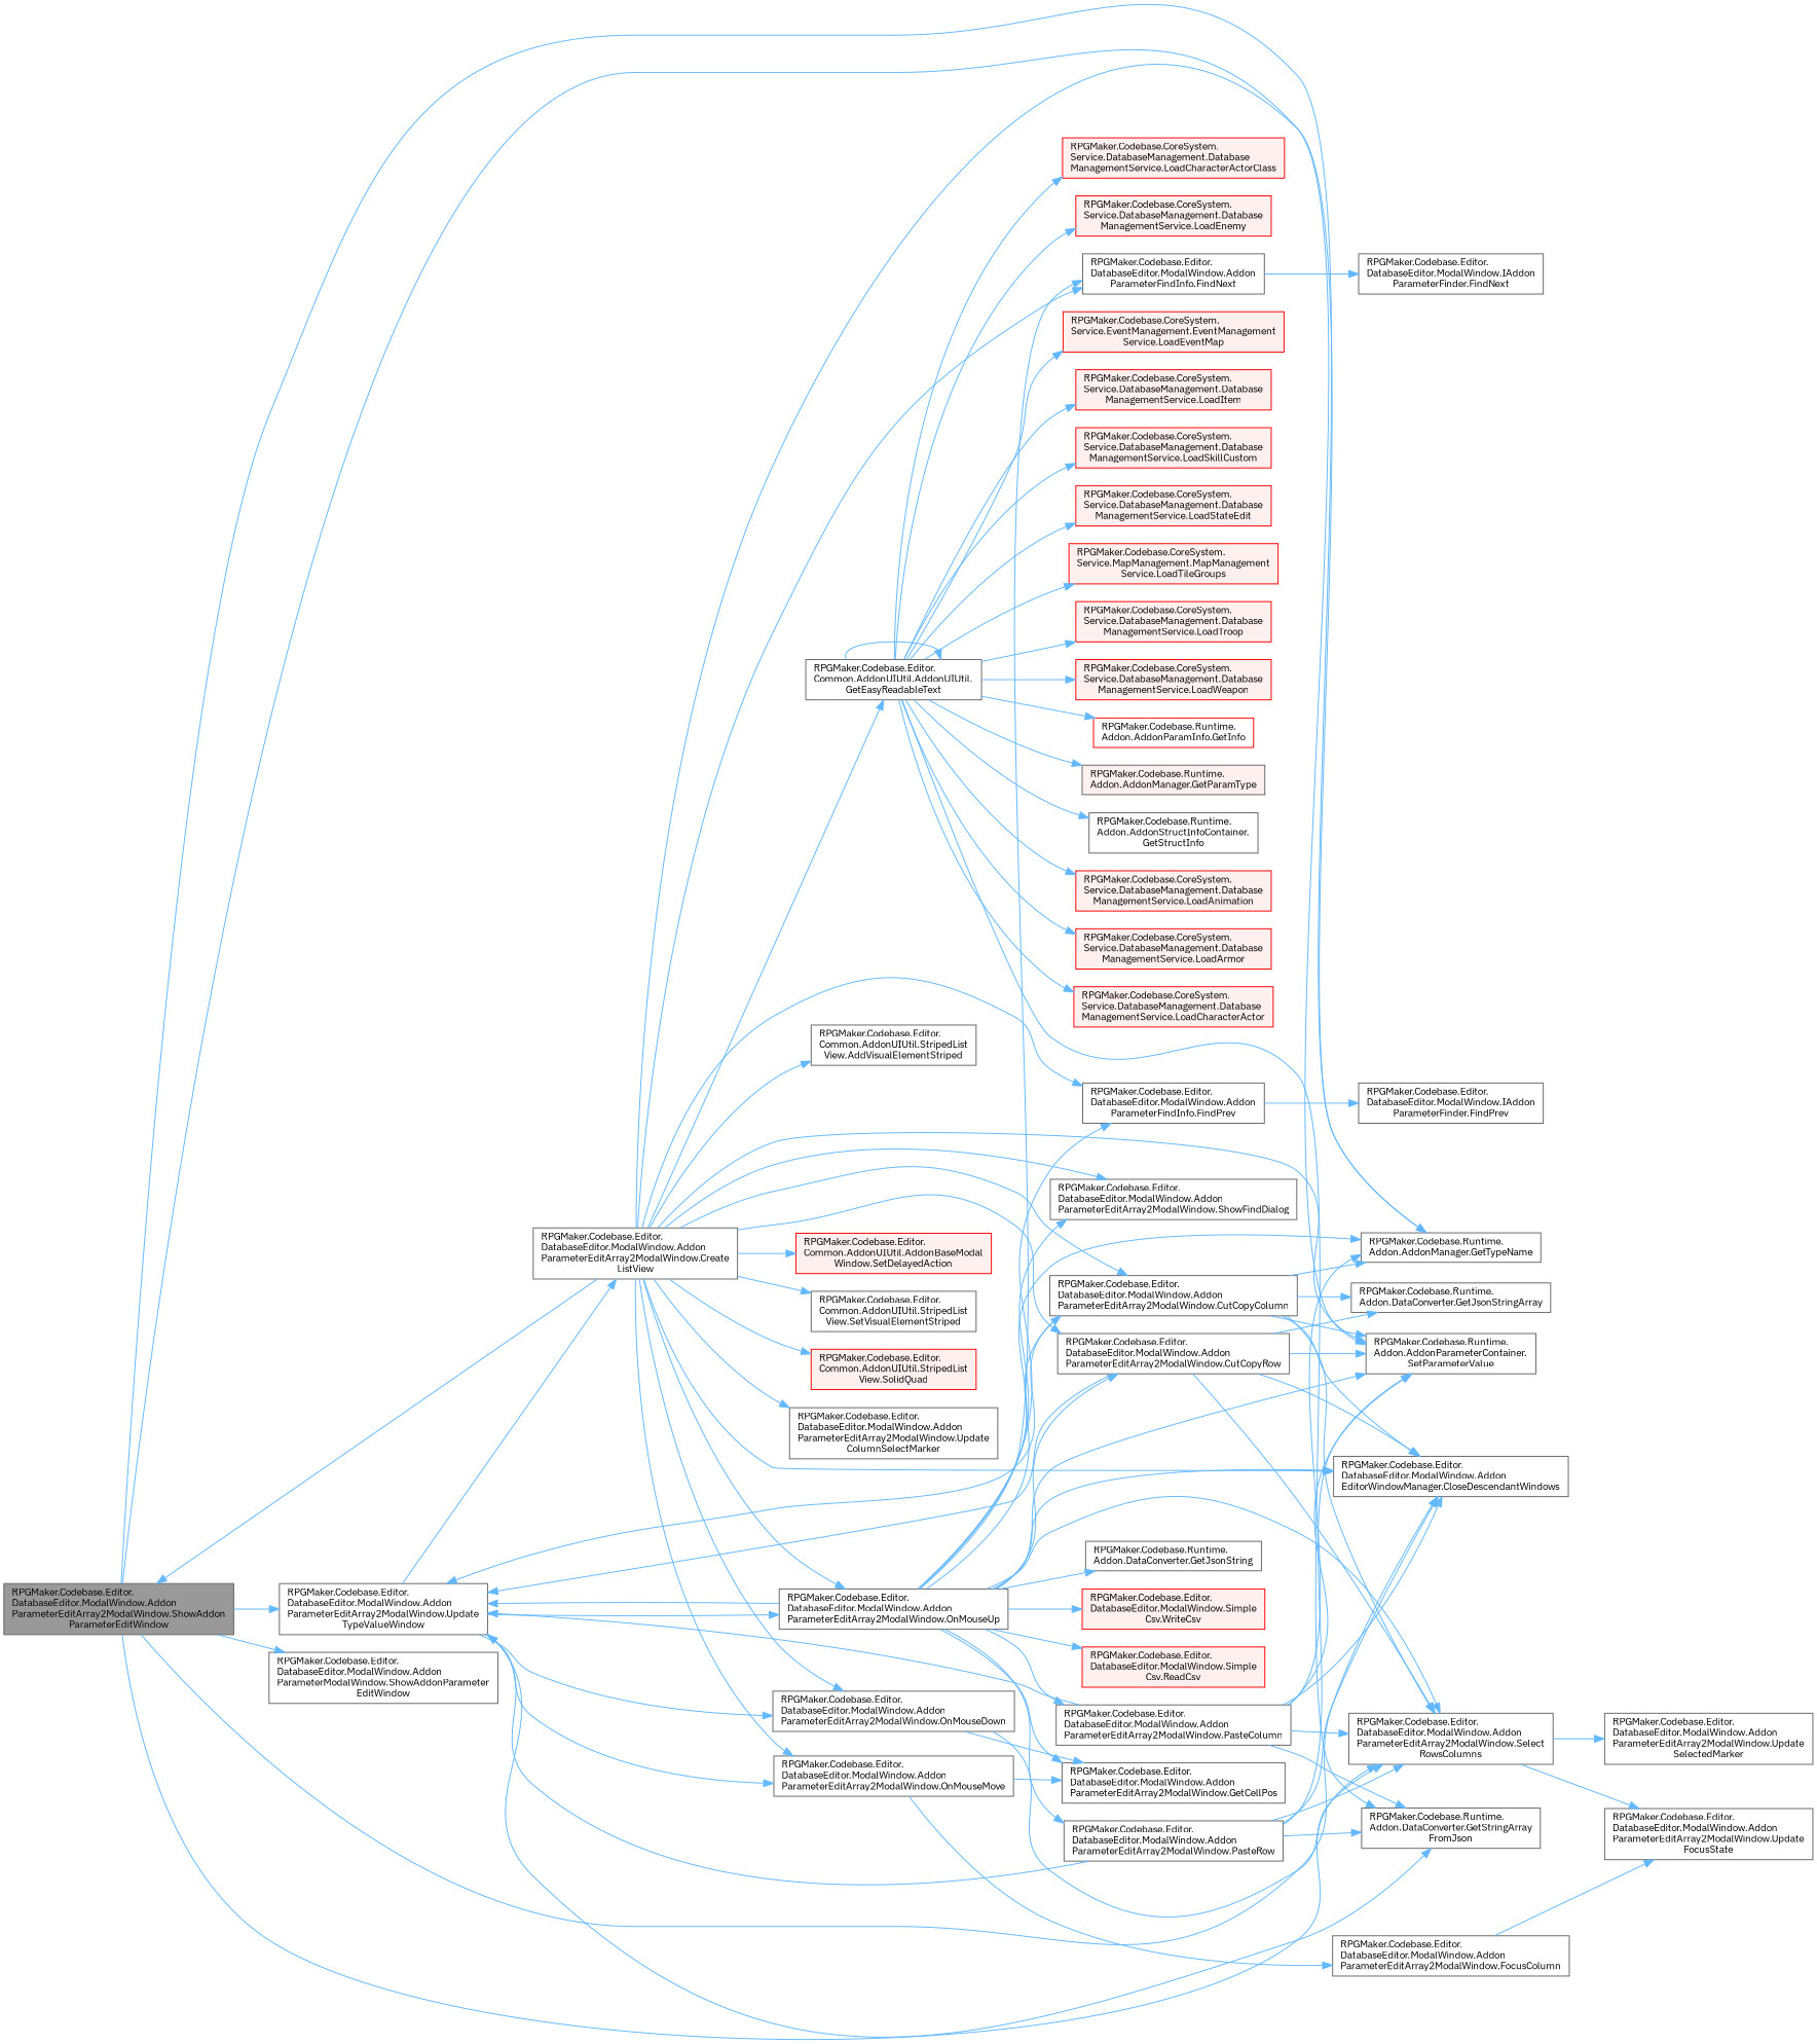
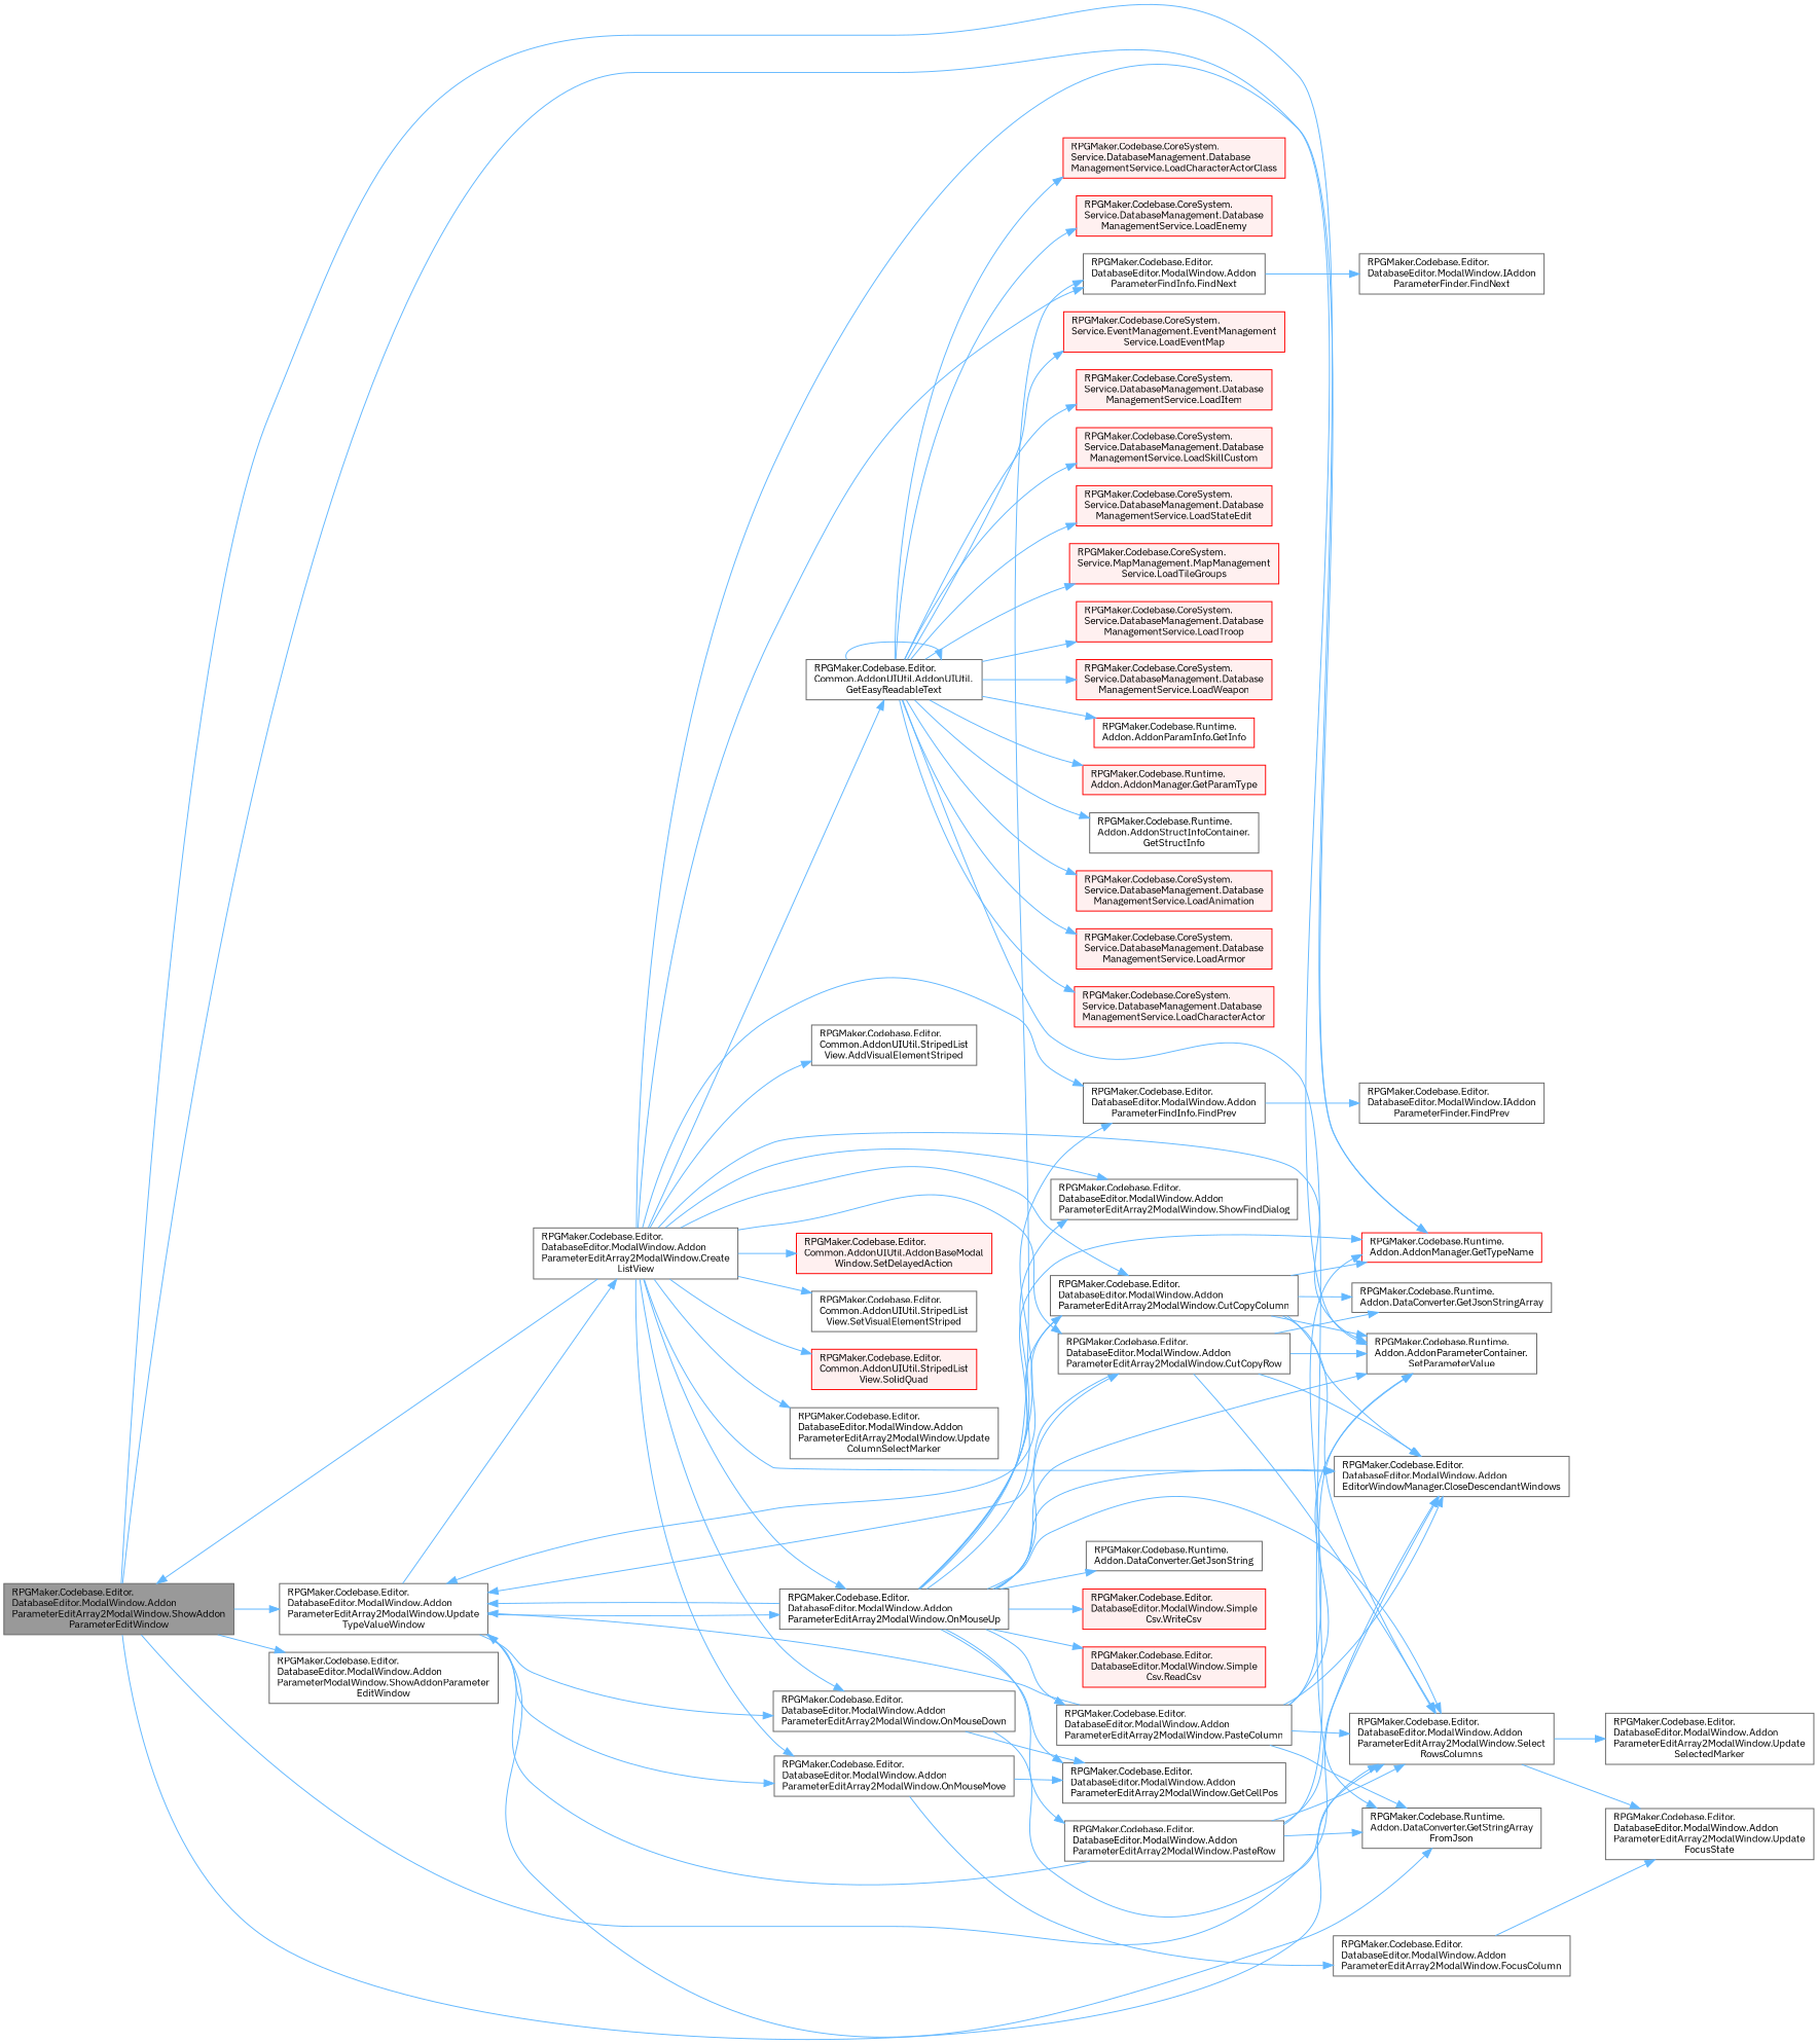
  digraph {
    fontname="IBM Plex Sans"
    rankdir=LR
    node [color=grey40 fillcolor=white fontname="IBM Plex Sans" fontsize=10 shape=box style=filled]
    edge [color=steelblue1 fontname="IBM Plex Sans" fontsize=10 labelfontname=Helvetica labelfontsize=10 style=solid]
    n1 [color=gray40 fillcolor=grey60 fontcolor=black height=0.2 label="RPGMaker.Codebase.Editor.\lDatabaseEditor.ModalWindow.Addon\lParameterEditArray2ModalWindow.ShowAddon\lParameterEditWindow" width=0.4]
    n2 [height=0.2 label="RPGMaker.Codebase.Editor.\lDatabaseEditor.ModalWindow.Addon\lEditorWindowManager.CloseDescendantWindows" width=0.4]
-   n3 [height=0.2 label="RPGMaker.Codebase.Runtime.\lAddon.AddonManager.GetTypeName" width=0.4]
+   n3 [color=red height=0.2 label="RPGMaker.Codebase.Runtime.\lAddon.AddonManager.GetTypeName" width=0.4]
    n4 [height=0.2 label="RPGMaker.Codebase.Editor.\lDatabaseEditor.ModalWindow.Addon\lParameterEditArray2ModalWindow.Select\lRowsColumns" width=0.4]
    n5 [height=0.2 label="RPGMaker.Codebase.Runtime.\lAddon.AddonParameterContainer.\lSetParameterValue" width=0.4]
    n6 [height=0.2 label="RPGMaker.Codebase.Editor.\lDatabaseEditor.ModalWindow.Addon\lParameterModalWindow.ShowAddonParameter\lEditWindow" width=0.4]
    n7 [height=0.2 label="RPGMaker.Codebase.Editor.\lDatabaseEditor.ModalWindow.Addon\lParameterEditArray2ModalWindow.Update\lTypeValueWindow" width=0.4]
    n8 [height=0.2 label="RPGMaker.Codebase.Editor.\lDatabaseEditor.ModalWindow.Addon\lParameterEditArray2ModalWindow.Update\lFocusState" width=0.4]
    n9 [height=0.2 label="RPGMaker.Codebase.Editor.\lDatabaseEditor.ModalWindow.Addon\lParameterEditArray2ModalWindow.Update\lSelectedMarker" width=0.4]
    n10 [height=0.2 label="RPGMaker.Codebase.Editor.\lDatabaseEditor.ModalWindow.Addon\lParameterEditArray2ModalWindow.Create\lListView" width=0.4]
    n11 [height=0.2 label="RPGMaker.Codebase.Runtime.\lAddon.DataConverter.GetStringArray\lFromJson" width=0.4]
    n12 [height=0.2 label="RPGMaker.Codebase.Editor.\lDatabaseEditor.ModalWindow.Addon\lParameterEditArray2ModalWindow.OnMouseDown" width=0.4]
    n13 [height=0.2 label="RPGMaker.Codebase.Editor.\lDatabaseEditor.ModalWindow.Addon\lParameterEditArray2ModalWindow.OnMouseMove" width=0.4]
    n14 [height=0.2 label="RPGMaker.Codebase.Editor.\lDatabaseEditor.ModalWindow.Addon\lParameterEditArray2ModalWindow.OnMouseUp" width=0.4]
    n15 [height=0.2 label="RPGMaker.Codebase.Editor.\lCommon.AddonUIUtil.StripedList\lView.AddVisualElementStriped" width=0.4]
    n16 [height=0.2 label="RPGMaker.Codebase.Editor.\lDatabaseEditor.ModalWindow.Addon\lParameterEditArray2ModalWindow.CutCopyColumn" width=0.4]
    n17 [height=0.2 label="RPGMaker.Codebase.Editor.\lDatabaseEditor.ModalWindow.Addon\lParameterEditArray2ModalWindow.CutCopyRow" width=0.4]
    n18 [height=0.2 label="RPGMaker.Codebase.Editor.\lDatabaseEditor.ModalWindow.Addon\lParameterFindInfo.FindNext" width=0.4]
    n19 [height=0.2 label="RPGMaker.Codebase.Editor.\lDatabaseEditor.ModalWindow.Addon\lParameterFindInfo.FindPrev" width=0.4]
    n20 [height=0.2 label="RPGMaker.Codebase.Editor.\lCommon.AddonUIUtil.AddonUIUtil.\lGetEasyReadableText" width=0.4]
    n21 [height=0.2 label="RPGMaker.Codebase.Editor.\lDatabaseEditor.ModalWindow.Addon\lParameterEditArray2ModalWindow.ShowFindDialog" width=0.4]
    n22 [color=red fillcolor="#FFF0F0" height=0.2 label="RPGMaker.Codebase.Editor.\lCommon.AddonUIUtil.AddonBaseModal\lWindow.SetDelayedAction" width=0.4]
    n23 [height=0.2 label="RPGMaker.Codebase.Editor.\lCommon.AddonUIUtil.StripedList\lView.SetVisualElementStriped" width=0.4]
    n24 [color=red fillcolor="#FFF0F0" height=0.2 label="RPGMaker.Codebase.Editor.\lCommon.AddonUIUtil.StripedList\lView.SolidQuad" width=0.4]
    n25 [height=0.2 label="RPGMaker.Codebase.Editor.\lDatabaseEditor.ModalWindow.Addon\lParameterEditArray2ModalWindow.Update\lColumnSelectMarker" width=0.4]
    n26 [height=0.2 label="RPGMaker.Codebase.Editor.\lDatabaseEditor.ModalWindow.Addon\lParameterEditArray2ModalWindow.GetCellPos" width=0.4]
    n27 [height=0.2 label="RPGMaker.Codebase.Editor.\lDatabaseEditor.ModalWindow.Addon\lParameterEditArray2ModalWindow.FocusColumn" width=0.4]
    n28 [height=0.2 label="RPGMaker.Codebase.Runtime.\lAddon.DataConverter.GetJsonString" width=0.4]
    n29 [height=0.2 label="RPGMaker.Codebase.Editor.\lDatabaseEditor.ModalWindow.Addon\lParameterEditArray2ModalWindow.PasteColumn" width=0.4]
    n30 [height=0.2 label="RPGMaker.Codebase.Editor.\lDatabaseEditor.ModalWindow.Addon\lParameterEditArray2ModalWindow.PasteRow" width=0.4]
    n31 [color=red fillcolor="#FFF0F0" height=0.2 label="RPGMaker.Codebase.Editor.\lDatabaseEditor.ModalWindow.Simple\lCsv.ReadCsv" width=0.4]
    n32 [color=red fillcolor="#FFF0F0" height=0.2 label="RPGMaker.Codebase.Editor.\lDatabaseEditor.ModalWindow.Simple\lCsv.WriteCsv" width=0.4]
    n33 [height=0.2 label="RPGMaker.Codebase.Runtime.\lAddon.DataConverter.GetJsonStringArray" width=0.4]
    n34 [height=0.2 label="RPGMaker.Codebase.Editor.\lDatabaseEditor.ModalWindow.IAddon\lParameterFinder.FindNext" width=0.4]
    n35 [height=0.2 label="RPGMaker.Codebase.Editor.\lDatabaseEditor.ModalWindow.IAddon\lParameterFinder.FindPrev" width=0.4]
    n36 [color=red height=0.2 label="RPGMaker.Codebase.Runtime.\lAddon.AddonParamInfo.GetInfo" width=0.4]
-   n37 [fillcolor="#FFF0F0" height=0.2 label="RPGMaker.Codebase.Runtime.\lAddon.AddonManager.GetParamType" width=0.4]
+   n37 [color=red fillcolor="#FFF0F0" height=0.2 label="RPGMaker.Codebase.Runtime.\lAddon.AddonManager.GetParamType" width=0.4]
    n38 [height=0.2 label="RPGMaker.Codebase.Runtime.\lAddon.AddonStructInfoContainer.\lGetStructInfo" width=0.4]
    n39 [color=red fillcolor="#FFF0F0" height=0.2 label="RPGMaker.Codebase.CoreSystem.\lService.DatabaseManagement.Database\lManagementService.LoadAnimation" width=0.4]
    n40 [color=red fillcolor="#FFF0F0" height=0.2 label="RPGMaker.Codebase.CoreSystem.\lService.DatabaseManagement.Database\lManagementService.LoadArmor" width=0.4]
    n41 [color=red fillcolor="#FFF0F0" height=0.2 label="RPGMaker.Codebase.CoreSystem.\lService.DatabaseManagement.Database\lManagementService.LoadCharacterActor" width=0.4]
    n42 [color=red fillcolor="#FFF0F0" height=0.2 label="RPGMaker.Codebase.CoreSystem.\lService.DatabaseManagement.Database\lManagementService.LoadCharacterActorClass" width=0.4]
    n43 [color=red fillcolor="#FFF0F0" height=0.2 label="RPGMaker.Codebase.CoreSystem.\lService.DatabaseManagement.Database\lManagementService.LoadEnemy" width=0.4]
    n44 [color=red fillcolor="#FFF0F0" height=0.2 label="RPGMaker.Codebase.CoreSystem.\lService.EventManagement.EventManagement\lService.LoadEventMap" width=0.4]
    n45 [color=red fillcolor="#FFF0F0" height=0.2 label="RPGMaker.Codebase.CoreSystem.\lService.DatabaseManagement.Database\lManagementService.LoadItem" width=0.4]
    n46 [color=red fillcolor="#FFF0F0" height=0.2 label="RPGMaker.Codebase.CoreSystem.\lService.DatabaseManagement.Database\lManagementService.LoadSkillCustom" width=0.4]
    n47 [color=red fillcolor="#FFF0F0" height=0.2 label="RPGMaker.Codebase.CoreSystem.\lService.DatabaseManagement.Database\lManagementService.LoadStateEdit" width=0.4]
    n48 [color=red fillcolor="#FFF0F0" height=0.2 label="RPGMaker.Codebase.CoreSystem.\lService.MapManagement.MapManagement\lService.LoadTileGroups" width=0.4]
    n49 [color=red fillcolor="#FFF0F0" height=0.2 label="RPGMaker.Codebase.CoreSystem.\lService.DatabaseManagement.Database\lManagementService.LoadTroop" width=0.4]
    n50 [color=red fillcolor="#FFF0F0" height=0.2 label="RPGMaker.Codebase.CoreSystem.\lService.DatabaseManagement.Database\lManagementService.LoadWeapon" width=0.4]
    n1 -> n2
    n1 -> n3
    n1 -> n4
    n1 -> n5
    n1 -> n6
    n1 -> n7
    n4 -> n8
    n4 -> n9
    n7 -> n10
    n7 -> n11
    n7 -> n12
    n7 -> n13
    n7 -> n14
    n10 -> n1
    n10 -> n2
    n10 -> n3
    n10 -> n5
    n10 -> n12
    n10 -> n13
    n10 -> n14
    n10 -> n15
    n10 -> n16
    n10 -> n17
    n10 -> n18
    n10 -> n19
    n10 -> n20
    n10 -> n21
    n10 -> n22
    n10 -> n23
    n10 -> n24
    n10 -> n25
    n12 -> n4
    n12 -> n26
    n13 -> n26
    n13 -> n27
    n14 -> n2
    n14 -> n3
    n14 -> n4
    n14 -> n5
    n14 -> n7
    n14 -> n16
    n14 -> n17
    n14 -> n18
    n14 -> n19
    n14 -> n21
    n14 -> n26
    n14 -> n28
    n14 -> n29
    n14 -> n30
    n14 -> n31
    n14 -> n32
    n16 -> n2
    n16 -> n3
    n16 -> n4
    n16 -> n5
    n16 -> n7
    n16 -> n33
    n17 -> n2
    n17 -> n4
    n17 -> n5
    n17 -> n7
    n17 -> n33
    n18 -> n34
    n19 -> n35
    n20 -> n11
    n20 -> n20
    n20 -> n36
    n20 -> n37
    n20 -> n38
    n20 -> n39
    n20 -> n40
    n20 -> n41
    n20 -> n42
    n20 -> n43
    n20 -> n44
    n20 -> n45
    n20 -> n46
    n20 -> n47
    n20 -> n48
    n20 -> n49
    n20 -> n50
    n27 -> n8
    n29 -> n2
    n29 -> n3
    n29 -> n4
    n29 -> n5
    n29 -> n7
    n29 -> n11
    n30 -> n2
    n30 -> n4
    n30 -> n5
    n30 -> n7
    n30 -> n11
  }
